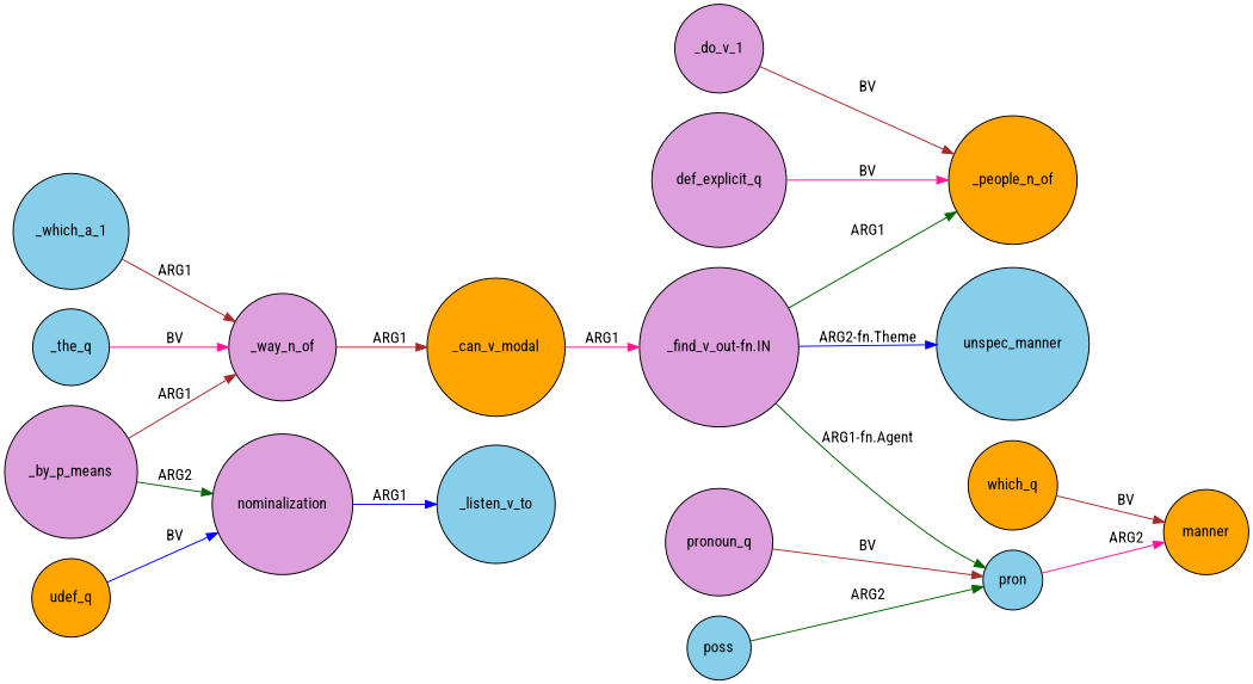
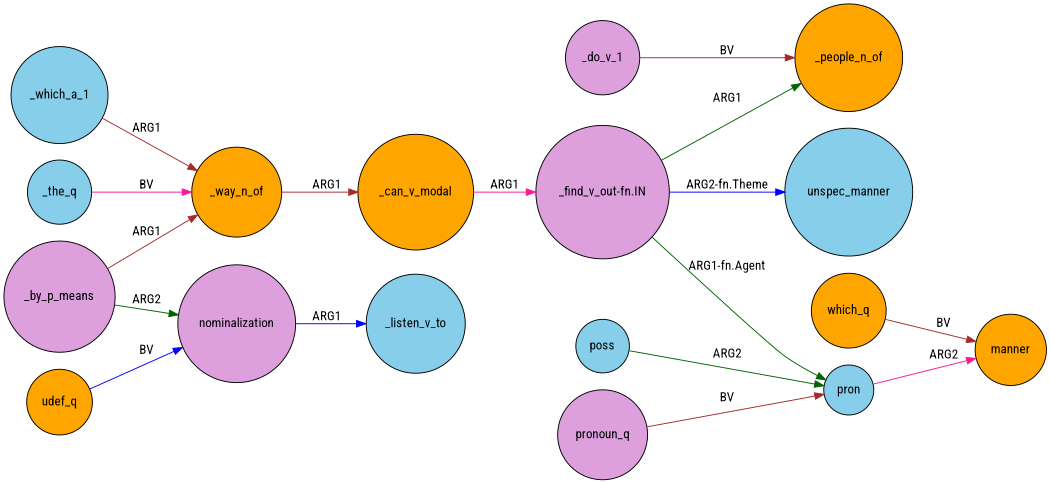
  digraph {
    fontname="Roboto Condensed"
    rankdir=LR
    node [fillcolor=plum fontname="Roboto Condensed" shape=circle style=filled]
    edge [color=brown fontname="Roboto Condensed"]
    _by_p_means
-   _way_n_of
+   _way_n_of [fillcolor=orange]
    nominalization
    _can_v_modal [fillcolor=orange]
    _listen_v_to [fillcolor=skyblue]
    "_find_v_out-fn.IN"
    _people_n_of [fillcolor=orange]
    _do_v_1
    pron [fillcolor=skyblue]
    unspec_manner [fillcolor=skyblue]
    manner [fillcolor=orange]
    poss [fillcolor=skyblue]
    which_q [fillcolor=orange]
-   def_explicit_q
    udef_q [fillcolor=orange]
    n16 [fillcolor=skyblue label=_which_a_1]
    _the_q [fillcolor=skyblue]
    pronoun_q
    _by_p_means -> _way_n_of [label=ARG1]
    _by_p_means -> nominalization [color=darkgreen label=ARG2]
    _way_n_of -> _can_v_modal [label=ARG1]
    nominalization -> _listen_v_to [color=blue label=ARG1]
    _can_v_modal -> "_find_v_out-fn.IN" [color=deeppink label=ARG1]
    "_find_v_out-fn.IN" -> _people_n_of [color=darkgreen label=ARG1]
    "_find_v_out-fn.IN" -> pron [color=darkgreen label="ARG1-fn.Agent"]
    "_find_v_out-fn.IN" -> unspec_manner [color=blue label="ARG2-fn.Theme"]
    _do_v_1 -> _people_n_of [label=BV]
    pron -> manner [color=deeppink label=ARG2]
    poss -> pron [color=darkgreen label=ARG2]
    which_q -> manner [label=BV]
-   def_explicit_q -> _people_n_of [color=deeppink label=BV]
    udef_q -> nominalization [color=blue label=BV]
    n16 -> _way_n_of [label=ARG1]
    _the_q -> _way_n_of [color=deeppink label=BV]
    pronoun_q -> pron [label=BV]
  }
